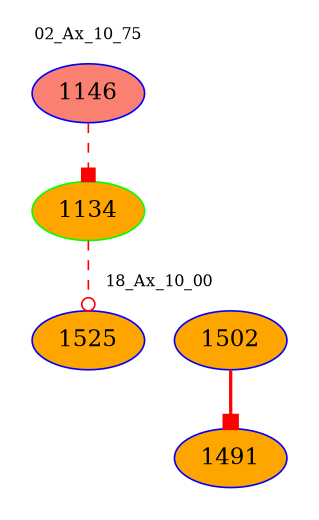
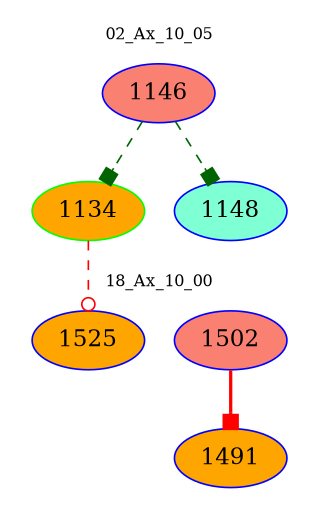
  digraph {
    node [color=blue fillcolor=orange style=filled]
    edge [arrowhead=box color=red style=dashed]
-   n1 [label=1502]
+   n1 [fillcolor=salmon label=1502]
    n2 [label=1491]
    n3 [label=1525]
    n4 [fillcolor=salmon label=1146]
    n5 [color=green label=1134]
+   n6 [fillcolor=aquamarine label=1148]
    subgraph cluster_1 {
      color=white
      fontsize=10
      label="18_Ax_10_00"
      n1
      n2
      n3
    }
    subgraph cluster_2 {
      color=white
      fontsize=10
-     label="02_Ax_10_75"
+     label="02_Ax_10_05"
      n4
      n5
+     n6
    }
    n1 -> n2 [style=bold]
-   n4 -> n5
+   n4 -> n5 [color=darkgreen]
+   n4 -> n6 [color=darkgreen]
    n5 -> n3 [arrowhead=odot]
  }
